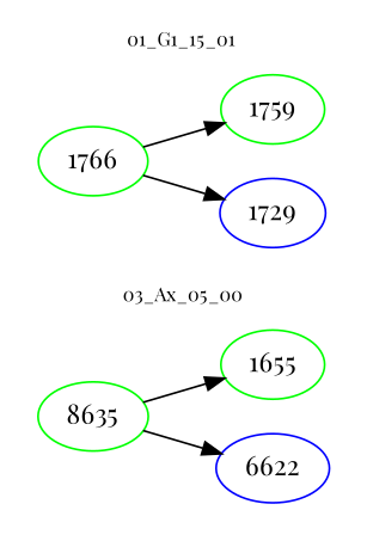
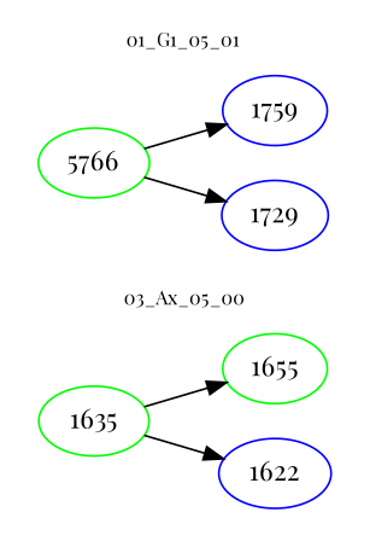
  digraph {
    fontname="Playfair Display"
    rankdir=LR
    node [color=green fontname="Playfair Display"]
    edge [color=black fontname="Playfair Display"]
-   n1 [label=8635]
-   n2 [color=blue label=6622]
+   n1 [label=1635]
+   n2 [color=blue label=1622]
    n3 [label=1655]
-   n4 [label=1766]
+   n4 [label=5766]
    n5 [color=blue label=1729]
-   n6 [label=1759]
+   n6 [color=blue label=1759]
    subgraph cluster_1 {
      color=white
      fontsize=10
      label="03_Ax_05_00"
      n1
      n2
      n3
    }
    subgraph cluster_2 {
      color=white
      fontsize=10
-     label="01_G1_15_01"
+     label="01_G1_05_01"
      n4
      n5
      n6
    }
    n1 -> n2
    n1 -> n3
    n4 -> n5
    n4 -> n6
  }
